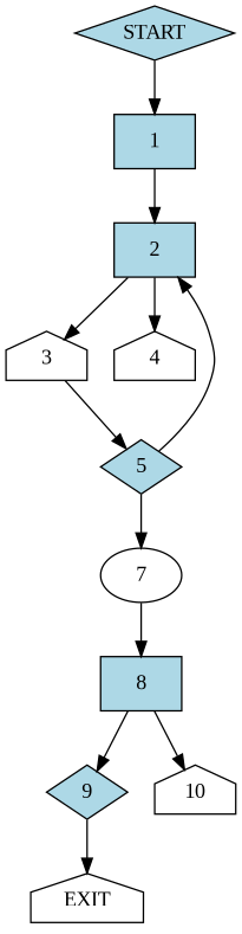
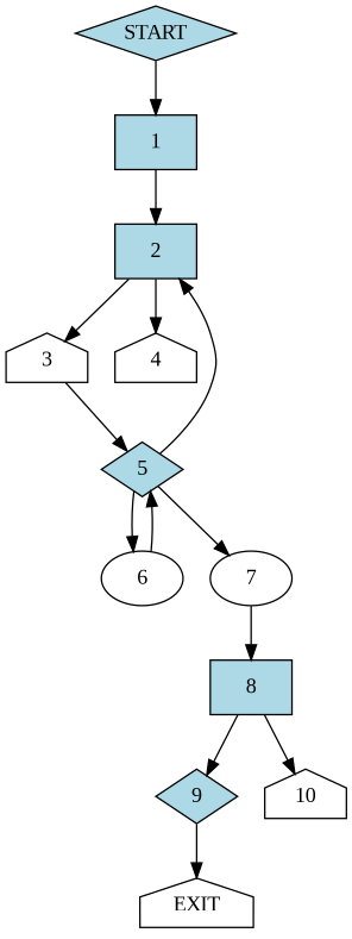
  digraph {
    fontname="Liberation Serif"
    node [fillcolor=lightblue fontname="Liberation Serif" shape=house style=filled]
    edge [fontname="Liberation Serif"]
    n1 [label=START shape=diamond]
    1 [shape=box]
    2 [shape=box]
    n4 [fillcolor=white label=EXIT]
    3 [fillcolor=white]
    4 [fillcolor=white]
    5 [shape=diamond]
+   6 [fillcolor=white shape=ellipse]
    7 [fillcolor=white shape=ellipse]
    8 [shape=box]
    9 [shape=diamond]
    10 [fillcolor=white]
    n1 -> 1
    1 -> 2
    2 -> 3
    2 -> 4
    3 -> 5
    5 -> 2
+   5 -> 6
    5 -> 7
+   6 -> 5
    7 -> 8
    8 -> 9
    8 -> 10
    9 -> n4
  }
